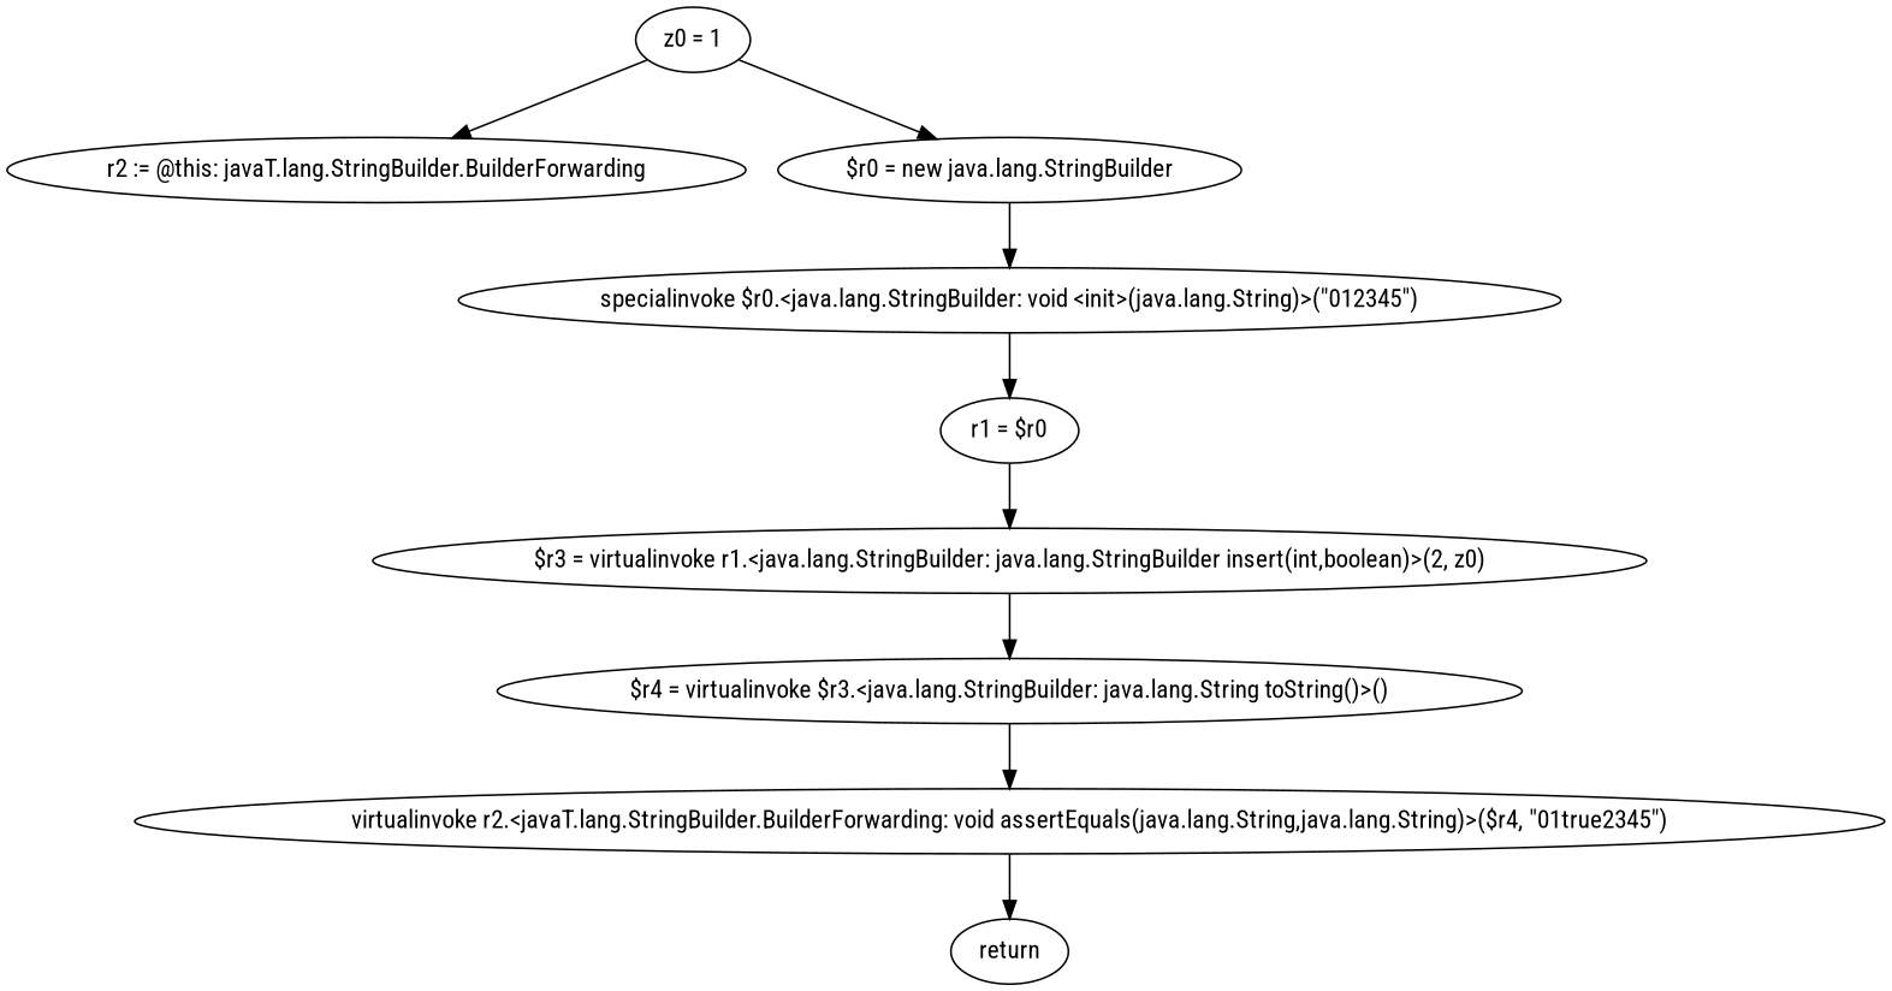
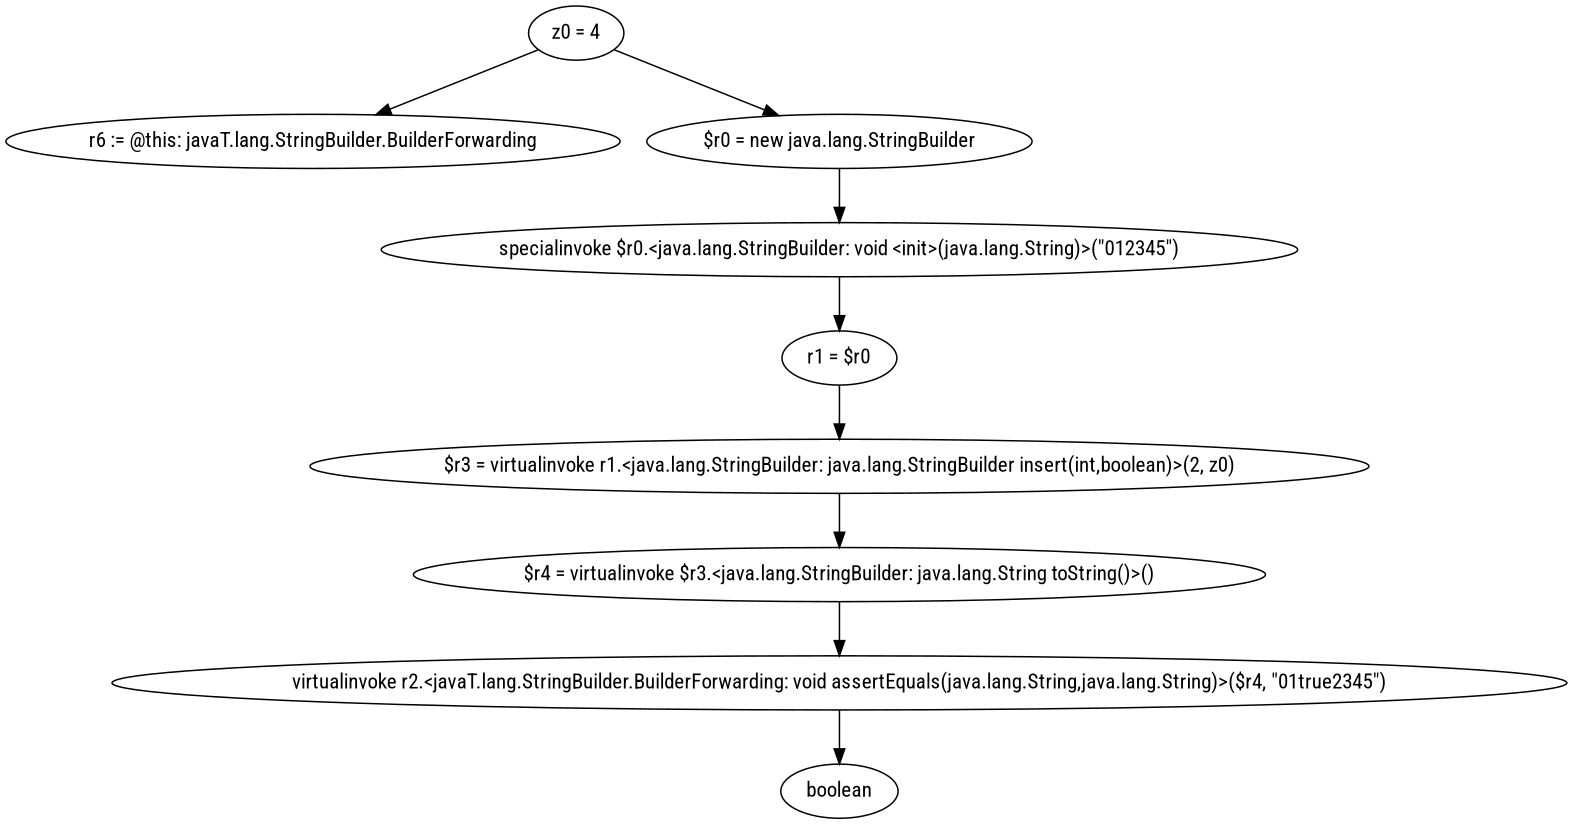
  digraph {
    fontname="Roboto Condensed"
    node [fontname="Roboto Condensed"]
    edge [fontname="Roboto Condensed"]
-   "z0 = 1"
-   "r2 := @this: javaT.lang.StringBuilder.BuilderForwarding"
+   "z0 = 1" [label="z0 = 4"]
+   "r2 := @this: javaT.lang.StringBuilder.BuilderForwarding" [label="r6 := @this: javaT.lang.StringBuilder.BuilderForwarding"]
    "$r0 = new java.lang.StringBuilder"
    "specialinvoke $r0.<java.lang.StringBuilder: void <init>(java.lang.String)>(\"012345\")"
    "r1 = $r0"
    "$r3 = virtualinvoke r1.<java.lang.StringBuilder: java.lang.StringBuilder insert(int,boolean)>(2, z0)"
    "$r4 = virtualinvoke $r3.<java.lang.StringBuilder: java.lang.String toString()>()"
    "virtualinvoke r2.<javaT.lang.StringBuilder.BuilderForwarding: void assertEquals(java.lang.String,java.lang.String)>($r4, \"01true2345\")"
-   return
+   return [label=boolean]
    "z0 = 1" -> "r2 := @this: javaT.lang.StringBuilder.BuilderForwarding"
    "z0 = 1" -> "$r0 = new java.lang.StringBuilder"
    "$r0 = new java.lang.StringBuilder" -> "specialinvoke $r0.<java.lang.StringBuilder: void <init>(java.lang.String)>(\"012345\")"
    "specialinvoke $r0.<java.lang.StringBuilder: void <init>(java.lang.String)>(\"012345\")" -> "r1 = $r0"
    "r1 = $r0" -> "$r3 = virtualinvoke r1.<java.lang.StringBuilder: java.lang.StringBuilder insert(int,boolean)>(2, z0)"
    "$r3 = virtualinvoke r1.<java.lang.StringBuilder: java.lang.StringBuilder insert(int,boolean)>(2, z0)" -> "$r4 = virtualinvoke $r3.<java.lang.StringBuilder: java.lang.String toString()>()"
    "$r4 = virtualinvoke $r3.<java.lang.StringBuilder: java.lang.String toString()>()" -> "virtualinvoke r2.<javaT.lang.StringBuilder.BuilderForwarding: void assertEquals(java.lang.String,java.lang.String)>($r4, \"01true2345\")"
    "virtualinvoke r2.<javaT.lang.StringBuilder.BuilderForwarding: void assertEquals(java.lang.String,java.lang.String)>($r4, \"01true2345\")" -> return
  }
